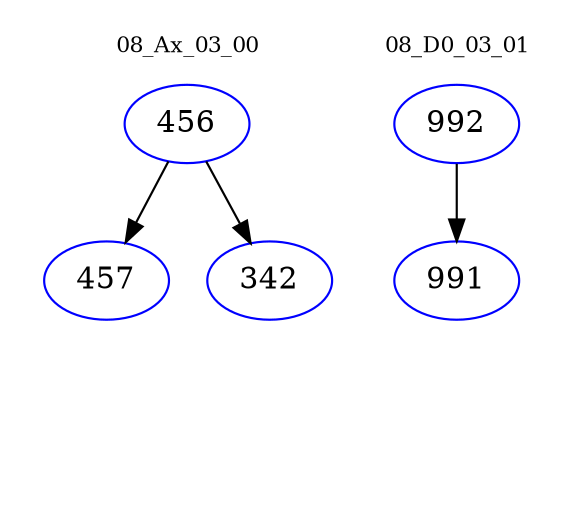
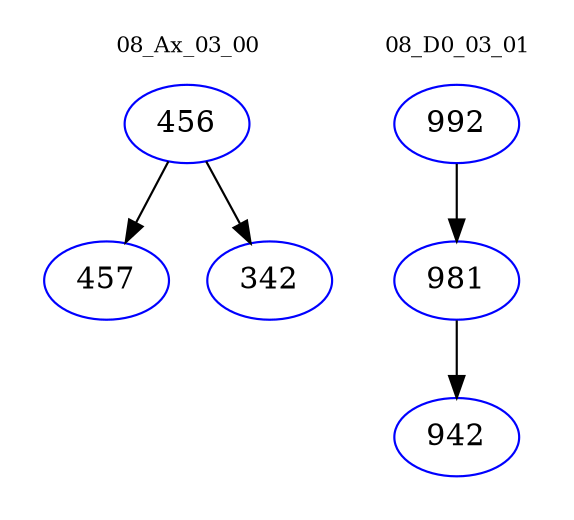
  digraph {
    node [color=blue]
    edge [color=black]
    n1 [label=457]
    n2 [label=456]
    n3 [label=342]
    n4 [label=992]
-   n5 [label=991]
+   n5 [label=981]
+   n6 [label=942]
    subgraph cluster_1 {
      color=white
      fontsize=10
      label="08_Ax_03_00"
      n1
      n2
      n3
    }
    subgraph cluster_2 {
      color=white
      fontsize=10
      label="08_D0_03_01"
      n4
      n5
+     n6
    }
    n2 -> n1
    n2 -> n3
    n4 -> n5
+   n5 -> n6
  }
